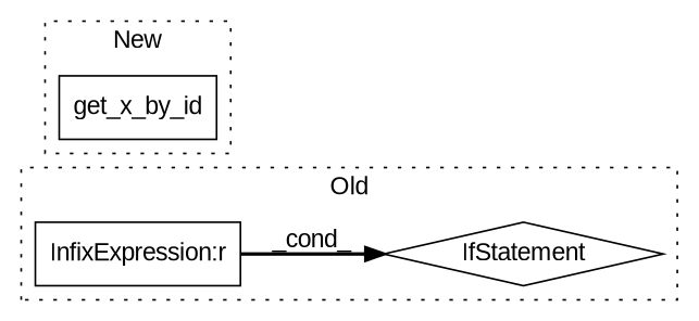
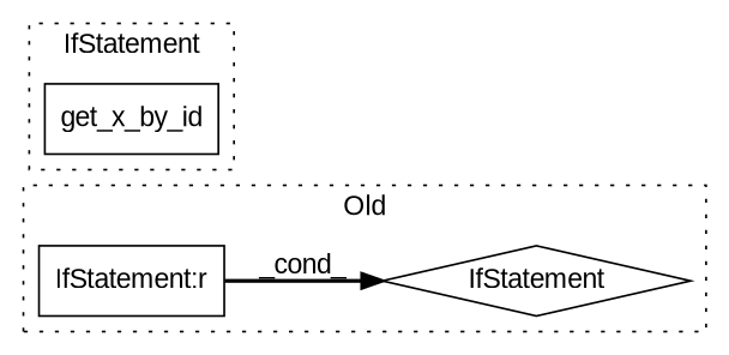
  digraph {
    rankdir=LR
    fontname="Liberation Sans"
    node [shape=box fontname="Liberation Sans"]
    n1 [a=25 l="4,2" label=IfStatement s="2386,2402" shape=diamond]
-   n2 [a=27 l=4 label="InfixExpression:r" s=2397]
+   n2 [a=27 l=4 label="IfStatement:r" s=2397]
    n3 [a=32 l="12,1" label=get_x_by_id s="1529,1547"]
    subgraph cluster_1 {
      label=Old
      style=dotted
      n1
      n2
    }
    subgraph cluster_2 {
-     label=New
+     label=IfStatement
      style=dotted
      n3
    }
    n2 -> n1 [label=_cond_ color=black style=bold fontname="Liberation Sans"]
  }
